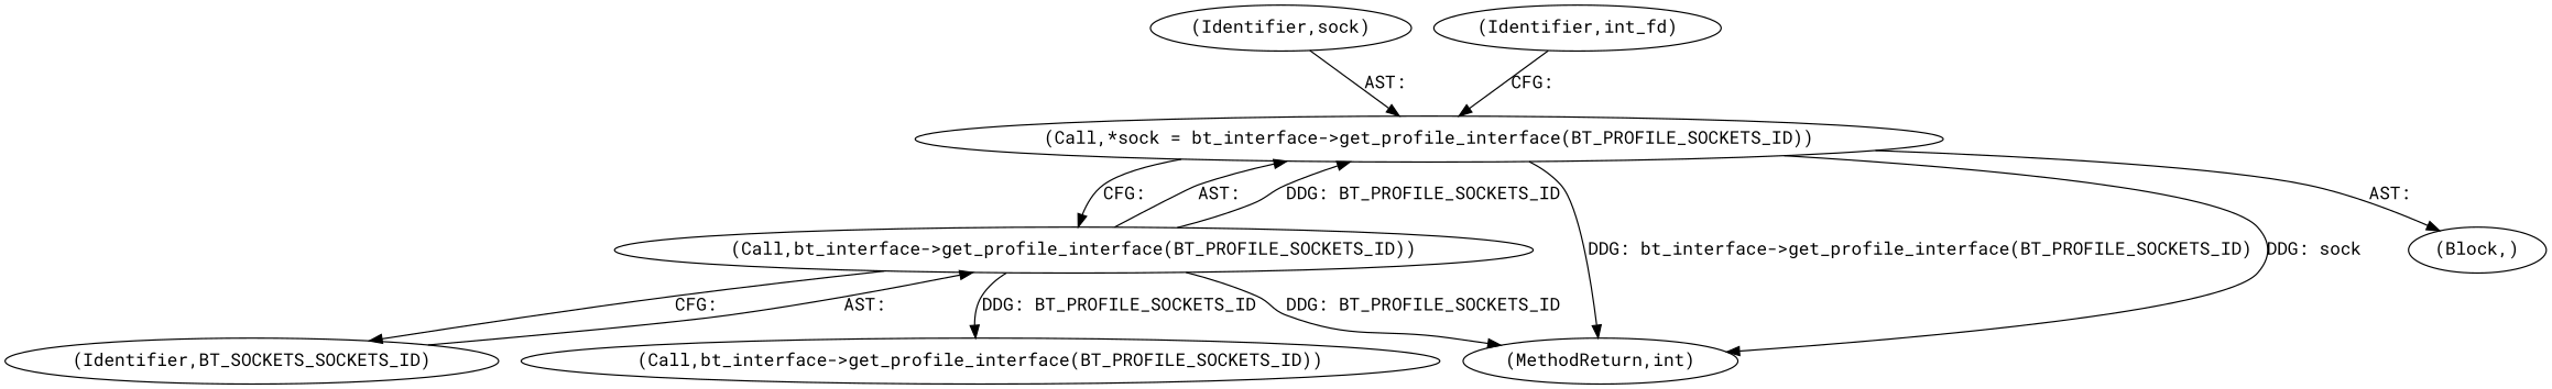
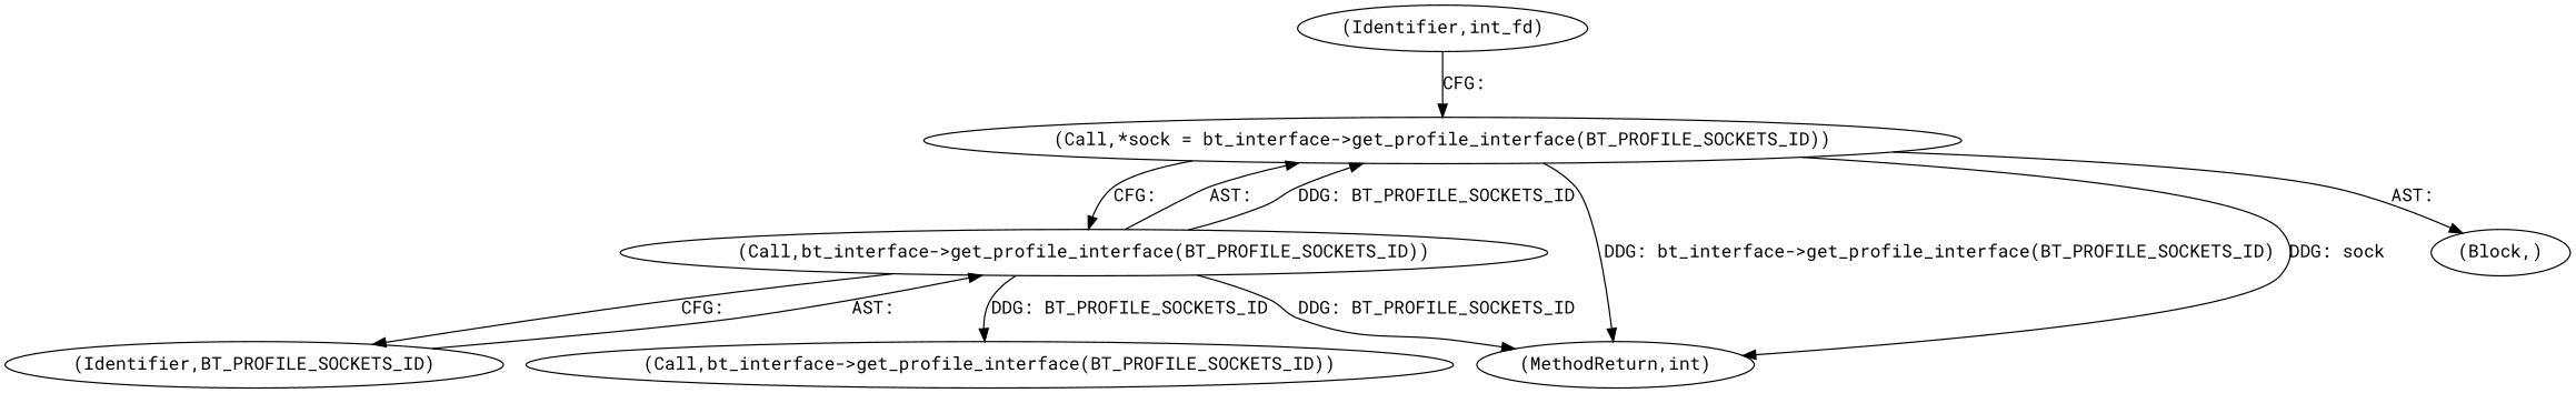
  digraph {
    fontname="Roboto Mono"
    node [fontname="Roboto Mono"]
    edge [fontname="Roboto Mono"]
    n1 [label="(Call,*sock = bt_interface->get_profile_interface(BT_PROFILE_SOCKETS_ID))"]
    n2 [label="(Call,bt_interface->get_profile_interface(BT_PROFILE_SOCKETS_ID))"]
    n3 [label="(MethodReturn,int)"]
    n4 [label="(Block,)"]
-   n5 [label="(Identifier,BT_SOCKETS_SOCKETS_ID)"]
+   n5 [label="(Identifier,BT_PROFILE_SOCKETS_ID)"]
    n6 [label="(Call,bt_interface->get_profile_interface(BT_PROFILE_SOCKETS_ID))"]
-   n7 [label="(Identifier,sock)"]
    n8 [label="(Identifier,int_fd)"]
    n1 -> n2 [label="CFG: "]
    n1 -> n3 [label="DDG: bt_interface->get_profile_interface(BT_PROFILE_SOCKETS_ID)"]
    n1 -> n3 [label="DDG: sock"]
    n1 -> n4 [label="AST: "]
    n2 -> n1 [label="AST: "]
    n2 -> n1 [label="DDG: BT_PROFILE_SOCKETS_ID"]
    n2 -> n3 [label="DDG: BT_PROFILE_SOCKETS_ID"]
    n2 -> n5 [label="CFG: "]
    n2 -> n6 [label="DDG: BT_PROFILE_SOCKETS_ID"]
    n5 -> n2 [label="AST: "]
-   n7 -> n1 [label="AST: "]
    n8 -> n1 [label="CFG: "]
  }
